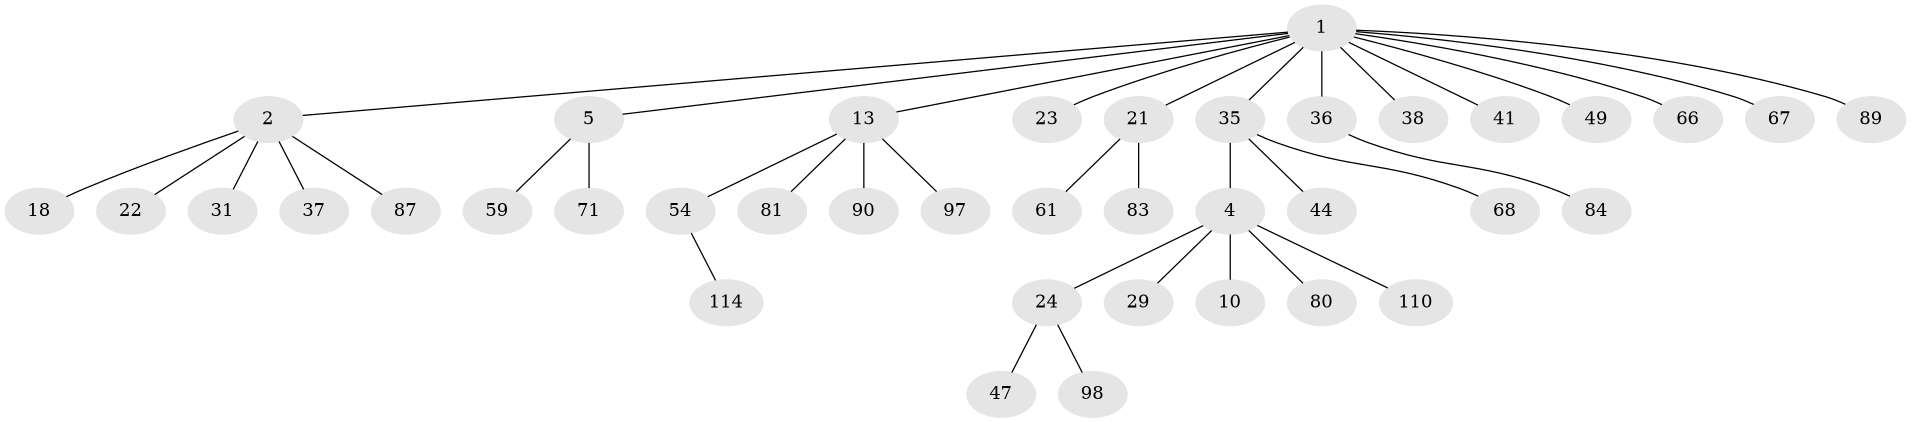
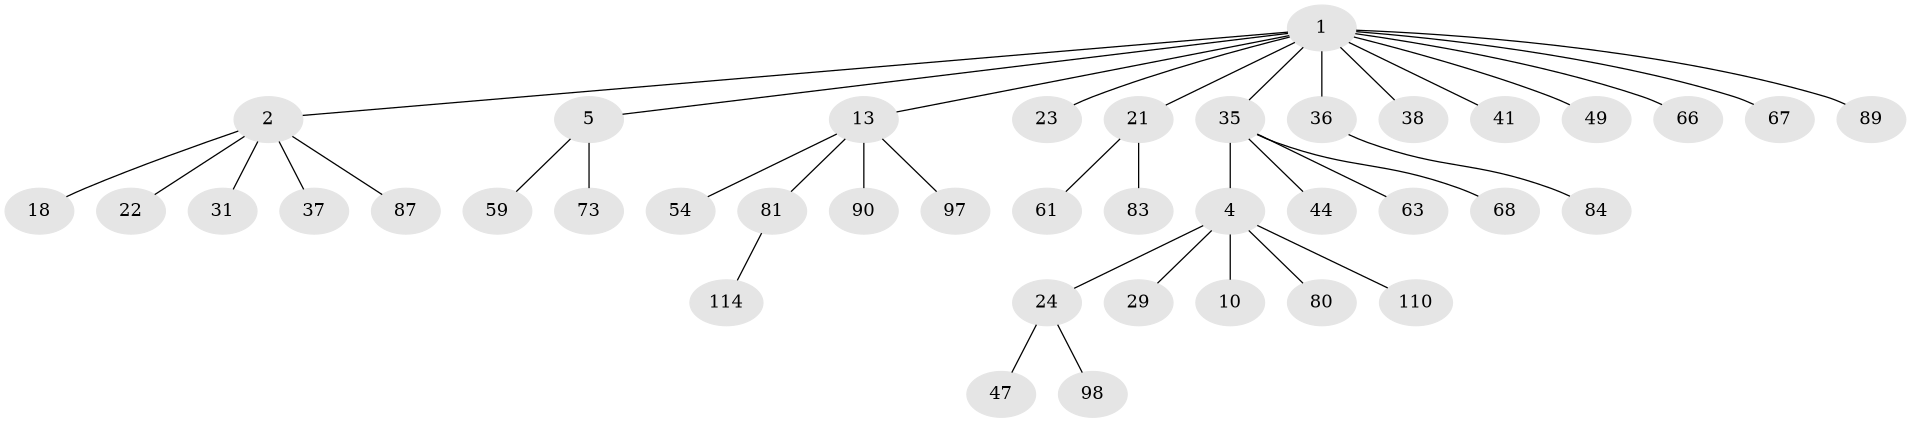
  graph {
    node [color=gray90 style=filled]
    1 [super="+3"]
    2 [super="+6+82+7"]
    5 [super="+15"]
    13 [super="+14+76+42+33"]
    23
    n6 [label=21 super="+52+88"]
    35 [super="+43+92"]
    36 [super="+53+79"]
    38 [super="+45"]
    41 [super="+68+107"]
    49 [super="+133"]
    66 [super="+112"]
    67 [super="+74"]
    89 [super="+130"]
    18 [super="+115+77"]
    22 [super="+55"]
    31 [super="+58+69+50"]
    37 [super="+51"]
    87
    4 [super="+8+11+30"]
    24 [super="+26+72"]
    29 [super="+60"]
    n23 [label=10 super="+105+73"]
    80 [super="+100"]
    110
    59 [super="+101+104"]
-   71
+   71 [label=73]
    54 [super="+70+95"]
    81
    90
    97
    61
    83 [super="+111"]
    44 [super="+127+56"]
+   63 [super="+102"]
    n36 [label=68 super="+86"]
    84 [super="+96"]
    47
    98
    114
    1 -- 2
    1 -- 5
    1 -- 13
    1 -- 23
    1 -- n6
    1 -- 35
    1 -- 36
    1 -- 38
    1 -- 41
    1 -- 49
    1 -- 66
    1 -- 67
    1 -- 89
    2 -- 18
    2 -- 22
    2 -- 31
    2 -- 37
    2 -- 87
    5 -- 59
    5 -- 71
    13 -- 54
    13 -- 81
    13 -- 90
    13 -- 97
    n6 -- 61
    n6 -- 83
    35 -- 4
    35 -- 44
+   35 -- 63
    35 -- n36
    36 -- 84
    4 -- 24
    4 -- 29
    4 -- n23
    4 -- 80
    4 -- 110
    24 -- 47
    24 -- 98
-   54 -- 114
+   81 -- 114
  }
